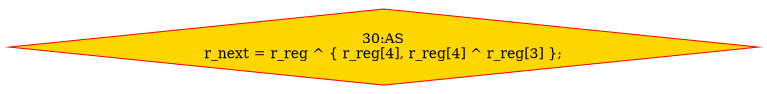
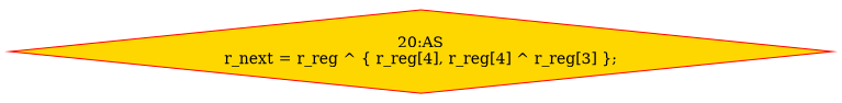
  strict digraph {
-   n1 [ast="<pyverilog.vparser.ast.Assign object at 0x7f3ca879c610>" def_var="['r_next']" fillcolor=gold label="30:AS\nr_next = r_reg ^ { r_reg[4], r_reg[4] ^ r_reg[3] };" statements="[]" style=filled typ=Assign use_var="['r_reg', 'r_reg', 'r_reg', 'r_reg']" color=red shape=diamond]
+   n1 [ast="<pyverilog.vparser.ast.Assign object at 0x7f3ca879c610>" def_var="['r_next']" fillcolor=gold label="20:AS\nr_next = r_reg ^ { r_reg[4], r_reg[4] ^ r_reg[3] };" statements="[]" style=filled typ=Assign use_var="['r_reg', 'r_reg', 'r_reg', 'r_reg']" color=red shape=diamond]
  }
